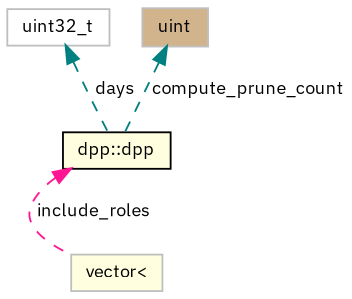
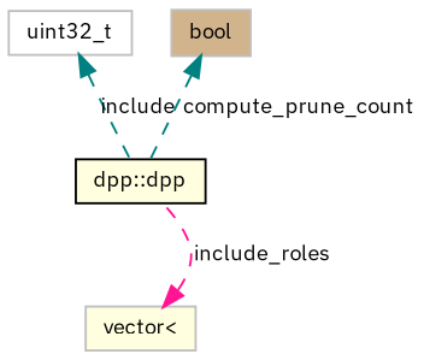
  digraph {
    fontname="IBM Plex Sans"
    node [color=grey75 fillcolor=lightyellow fontname="IBM Plex Sans" fontsize=10 shape=record style=filled]
    edge [color=teal dir=back fontname="IBM Plex Sans" fontsize=10 labelfontname=Helvetica labelfontsize=10 style=dashed]
    n1 [color=black fontcolor=black height=0.2 label="dpp::dpp" width=0.4]
    n2 [fillcolor=white height=0.2 label=uint32_t width=0.4]
    n3 [height=0.2 label="vector\<" width=0.4]
-   n4 [fillcolor=tan height=0.2 label=uint width=0.4]
-   n2 -> n1 [label=" days"]
-   n1 -> n3 [color=deeppink label=" include_roles"]
+   n4 [fillcolor=tan height=0.2 label=bool width=0.4]
+   n2 -> n1 [label=" include"]
+   n3 -> n1 [color=deeppink label=" include_roles"]
    n4 -> n1 [label=" compute_prune_count"]
  }
